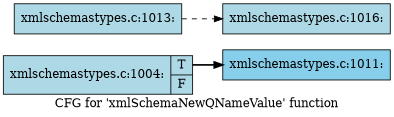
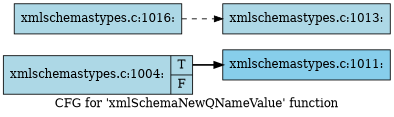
  digraph {
    label="CFG for 'xmlSchemaNewQNameValue' function"
    rankdir=LR
    node [fillcolor=lightblue shape=record style=filled]
    n1 [label="{xmlschemastypes.c:1004:|{<s0>T|<s1>F}}"]
    n2 [fillcolor=skyblue label="{xmlschemastypes.c:1011:}"]
    n3 [label="{xmlschemastypes.c:1013:}"]
    n4 [label="{xmlschemastypes.c:1016:}"]
    n1 -> n2 [style=bold tailport=s0]
-   n3 -> n4 [style=dashed]
+   n4 -> n3 [style=dashed]
  }
